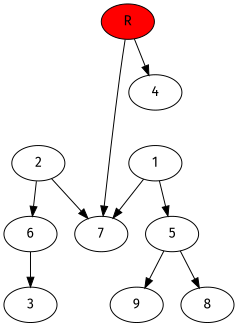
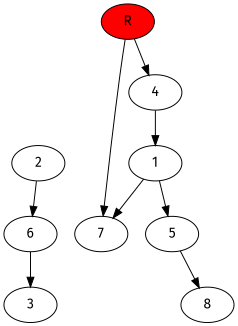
  digraph {
    fontname="Fira Sans"
    node [fontname="Fira Sans"]
    edge [fontname="Fira Sans"]
    1
    5
    7
    8
-   9
    6
    3
    2
    4
    R [fillcolor="#ff0000" style=filled]
    1 -> 5
    1 -> 7
    5 -> 8
-   5 -> 9
    6 -> 3
-   2 -> 7
    2 -> 6
+   4 -> 1
    R -> 7
    R -> 4
  }
